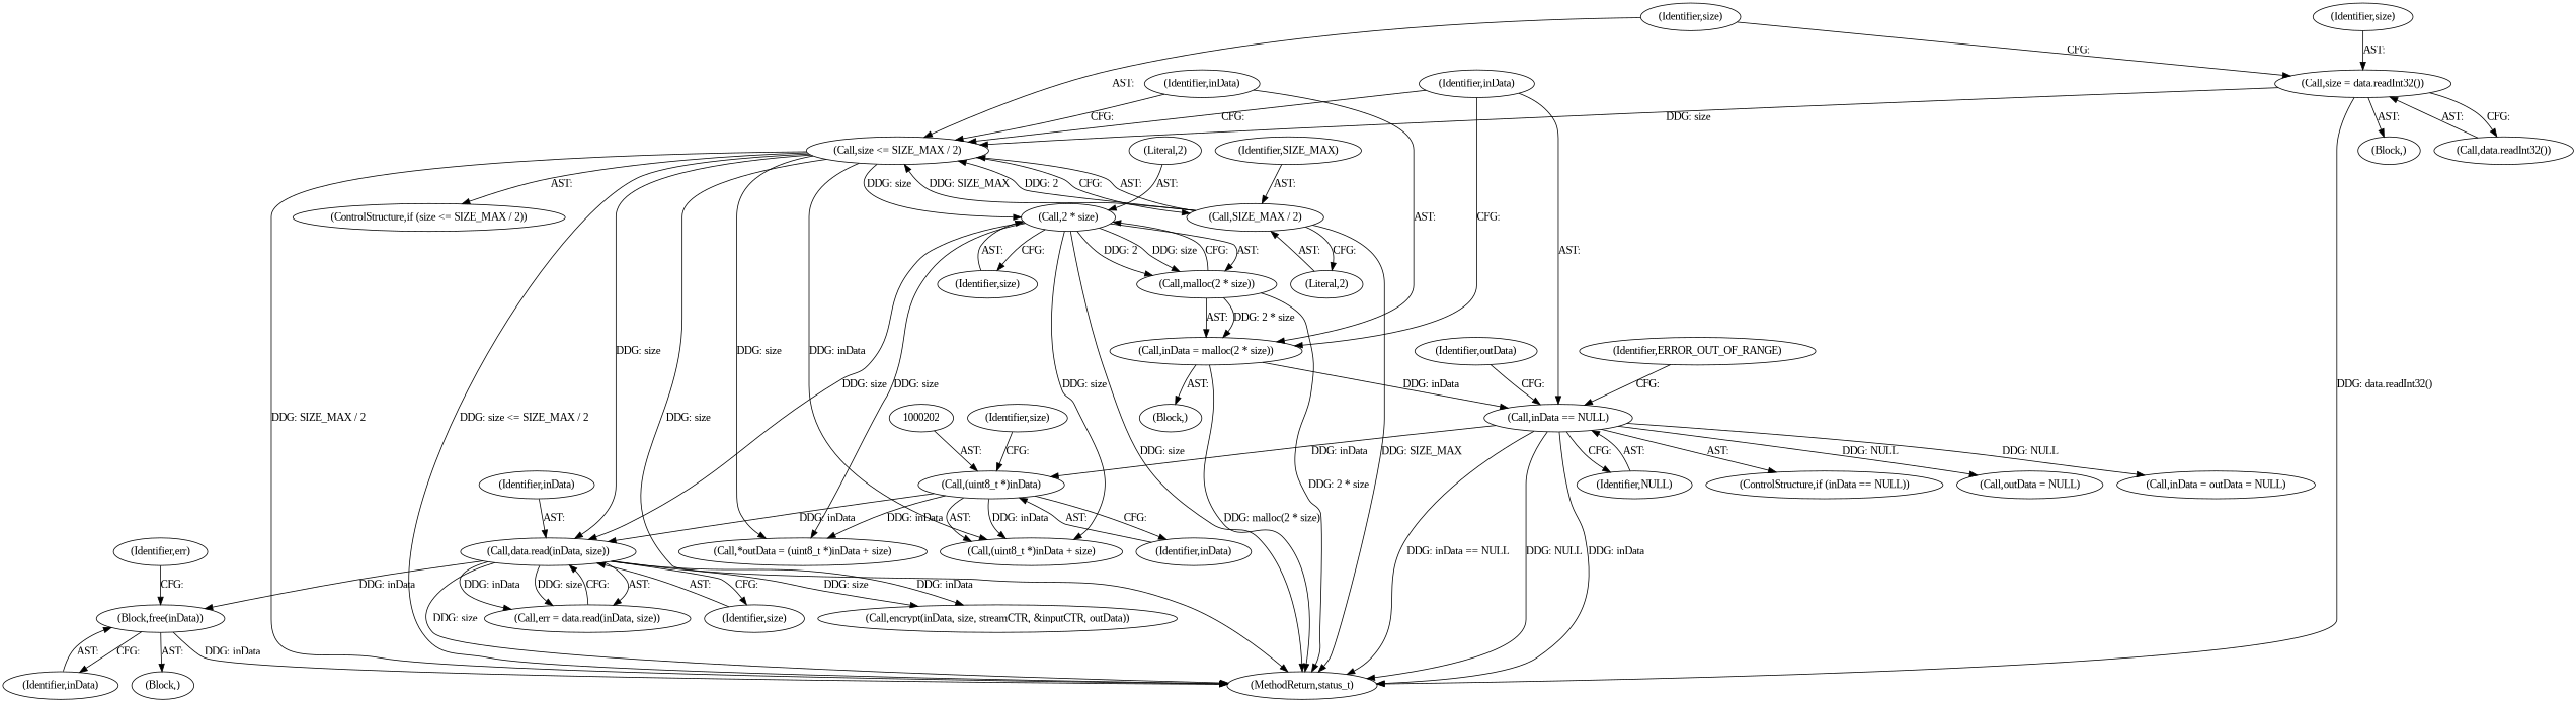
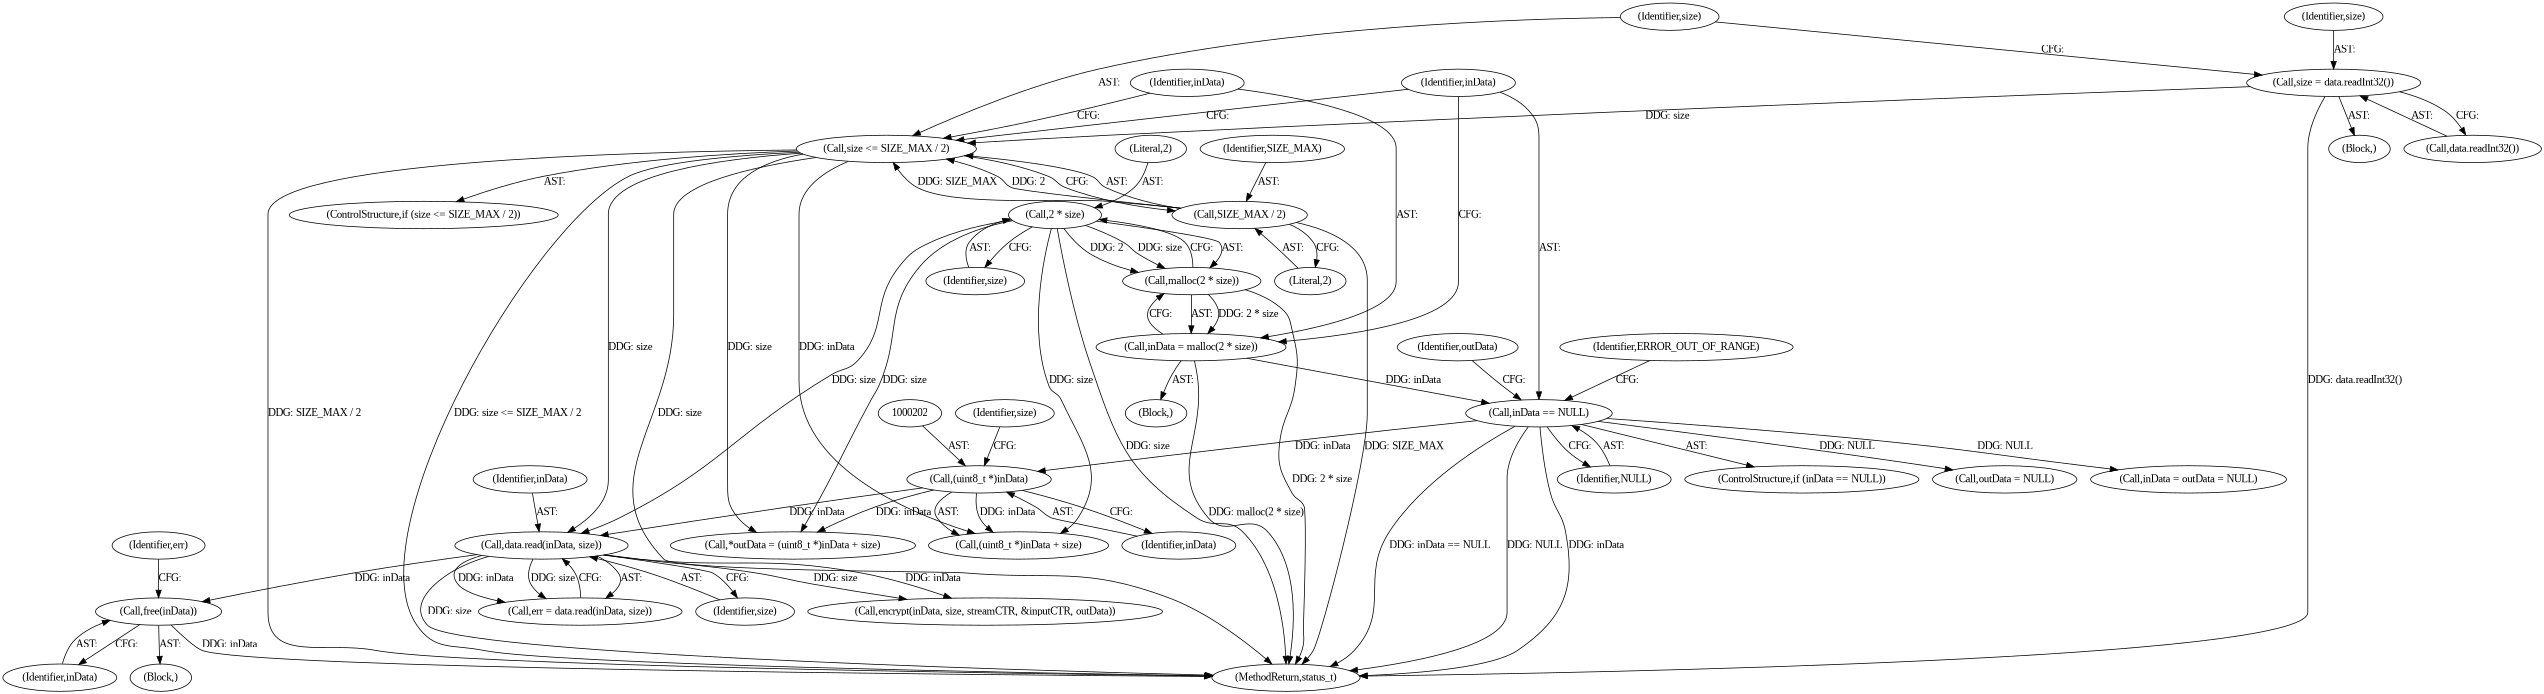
  digraph {
    fontname="Liberation Serif"
    node [fontname="Liberation Serif"]
    edge [fontname="Liberation Serif"]
-   n1 [label="(Block,free(inData))"]
+   n1 [label="(Call,free(inData))"]
    n2 [label="(Identifier,inData)"]
    n3 [label="(MethodReturn,status_t)"]
    n4 [label="(Block,)"]
    n5 [label="(Call,data.read(inData, size))"]
    n6 [label="(Call,err = data.read(inData, size))"]
    n7 [label="(Identifier,size)"]
    n8 [label="(Call,encrypt(inData, size, streamCTR, &inputCTR, outData))"]
    n9 [label="(Call,(uint8_t *)inData)"]
    n10 [label="(Identifier,inData)"]
    n11 [label="(Call,(uint8_t *)inData + size)"]
    n12 [label="(Call,*outData = (uint8_t *)inData + size)"]
    n13 [label="(Call,inData == NULL)"]
    n14 [label="(ControlStructure,if (inData == NULL))"]
    n15 [label="(Call,outData = NULL)"]
    n16 [label="(Call,inData = outData = NULL)"]
    n17 [label="(Identifier,NULL)"]
    n18 [label="(Call,inData = malloc(2 * size))"]
    n19 [label="(Call,malloc(2 * size))"]
    n20 [label="(Block,)"]
    n21 [label="(Call,2 * size)"]
    n22 [label="(Identifier,size)"]
    n23 [label="(Call,size <= SIZE_MAX / 2)"]
    n24 [label="(Call,SIZE_MAX / 2)"]
    n25 [label="(ControlStructure,if (size <= SIZE_MAX / 2))"]
    n26 [label="(Literal,2)"]
    n27 [label="(Call,size = data.readInt32())"]
    n28 [label="(Block,)"]
    n29 [label="(Call,data.readInt32())"]
    n30 [label="(Identifier,size)"]
    n31 [label="(Identifier,err)"]
    n32 [label="(Identifier,inData)"]
    n33 [label="(Identifier,size)"]
    n34 [label="(Identifier,SIZE_MAX)"]
    n35 [label="(Identifier,inData)"]
    n36 [label="(Identifier,ERROR_OUT_OF_RANGE)"]
    n37 [label="(Identifier,outData)"]
    n38 [label="(Identifier,inData)"]
    n39 [label="(Identifier,size)"]
    n40 [label="(Literal,2)"]
    1000202
    n1 -> n2 [label="CFG: "]
    n1 -> n3 [label="DDG: inData"]
    n1 -> n4 [label="AST: "]
    n2 -> n1 [label="AST: "]
    n5 -> n1 [label="DDG: inData"]
    n5 -> n3 [label="DDG: size"]
    n5 -> n6 [label="AST: "]
    n5 -> n6 [label="DDG: inData"]
    n5 -> n6 [label="DDG: size"]
    n5 -> n7 [label="CFG: "]
    n5 -> n8 [label="DDG: inData"]
    n5 -> n8 [label="DDG: size"]
    n6 -> n5 [label="CFG: "]
    n7 -> n5 [label="AST: "]
    n9 -> n5 [label="DDG: inData"]
    n9 -> n10 [label="CFG: "]
    n9 -> n11 [label="AST: "]
    n9 -> n11 [label="DDG: inData"]
    n9 -> n12 [label="DDG: inData"]
    n10 -> n9 [label="AST: "]
    n13 -> n3 [label="DDG: inData"]
    n13 -> n3 [label="DDG: inData == NULL"]
    n13 -> n3 [label="DDG: NULL"]
    n13 -> n9 [label="DDG: inData"]
    n13 -> n14 [label="AST: "]
    n13 -> n15 [label="DDG: NULL"]
    n13 -> n16 [label="DDG: NULL"]
    n13 -> n17 [label="CFG: "]
    n17 -> n13 [label="AST: "]
    n18 -> n3 [label="DDG: malloc(2 * size)"]
    n18 -> n13 [label="DDG: inData"]
+   n18 -> n19 [label="CFG: "]
    n18 -> n20 [label="AST: "]
    n19 -> n3 [label="DDG: 2 * size"]
    n19 -> n18 [label="AST: "]
    n19 -> n18 [label="DDG: 2 * size"]
    n19 -> n21 [label="CFG: "]
    n21 -> n3 [label="DDG: size"]
    n21 -> n5 [label="DDG: size"]
    n21 -> n11 [label="DDG: size"]
    n21 -> n12 [label="DDG: size"]
    n21 -> n19 [label="AST: "]
    n21 -> n19 [label="DDG: 2"]
    n21 -> n19 [label="DDG: size"]
    n21 -> n22 [label="CFG: "]
    n22 -> n21 [label="AST: "]
    n23 -> n3 [label="DDG: SIZE_MAX / 2"]
    n23 -> n3 [label="DDG: size <= SIZE_MAX / 2"]
    n23 -> n3 [label="DDG: size"]
    n23 -> n5 [label="DDG: size"]
    n23 -> n11 [label="DDG: inData"]
    n23 -> n12 [label="DDG: size"]
-   n23 -> n21 [label="DDG: size"]
    n23 -> n24 [label="CFG: "]
    n23 -> n25 [label="AST: "]
    n24 -> n3 [label="DDG: SIZE_MAX"]
    n24 -> n23 [label="AST: "]
    n24 -> n23 [label="DDG: SIZE_MAX"]
    n24 -> n23 [label="DDG: 2"]
    n24 -> n26 [label="CFG: "]
    n26 -> n24 [label="AST: "]
    n27 -> n3 [label="DDG: data.readInt32()"]
    n27 -> n23 [label="DDG: size"]
    n27 -> n28 [label="AST: "]
    n27 -> n29 [label="CFG: "]
    n29 -> n27 [label="AST: "]
    n30 -> n23 [label="AST: "]
    n30 -> n27 [label="CFG: "]
    n31 -> n1 [label="CFG: "]
    n32 -> n13 [label="AST: "]
    n32 -> n18 [label="CFG: "]
    n32 -> n23 [label="CFG: "]
    n33 -> n27 [label="AST: "]
    n34 -> n24 [label="AST: "]
    n35 -> n18 [label="AST: "]
    n35 -> n23 [label="CFG: "]
    n36 -> n13 [label="CFG: "]
    n37 -> n13 [label="CFG: "]
    n38 -> n5 [label="AST: "]
    n39 -> n9 [label="CFG: "]
    n40 -> n21 [label="AST: "]
    1000202 -> n9 [label="AST: "]
  }
